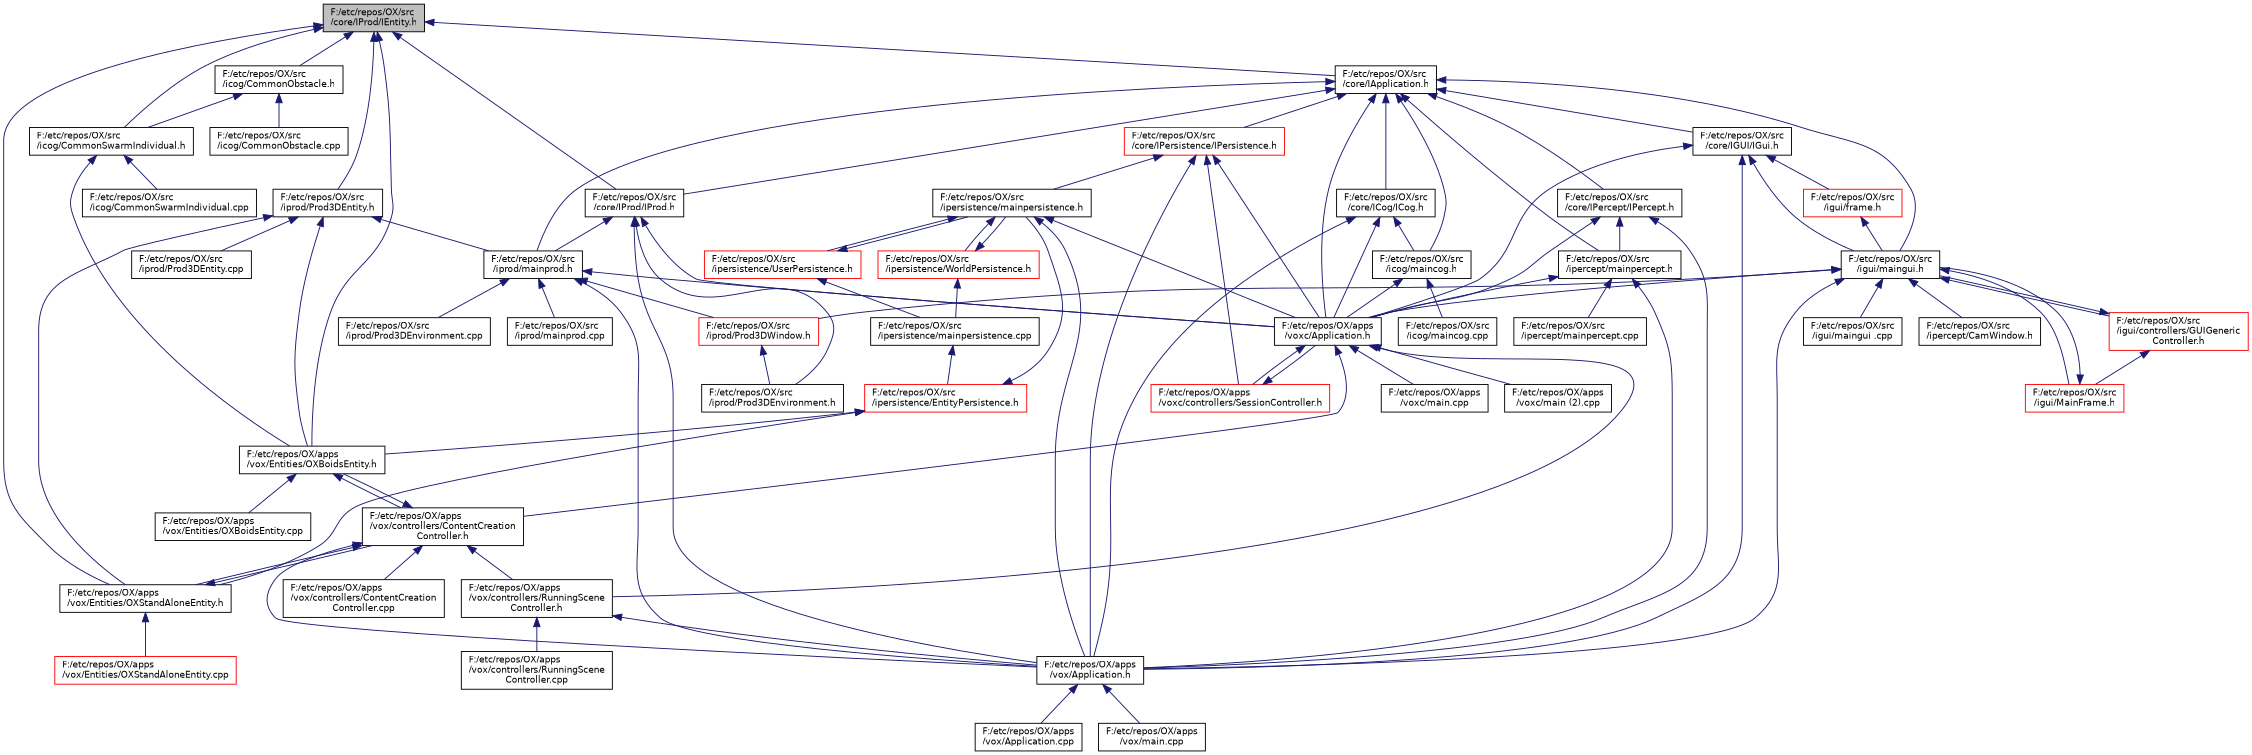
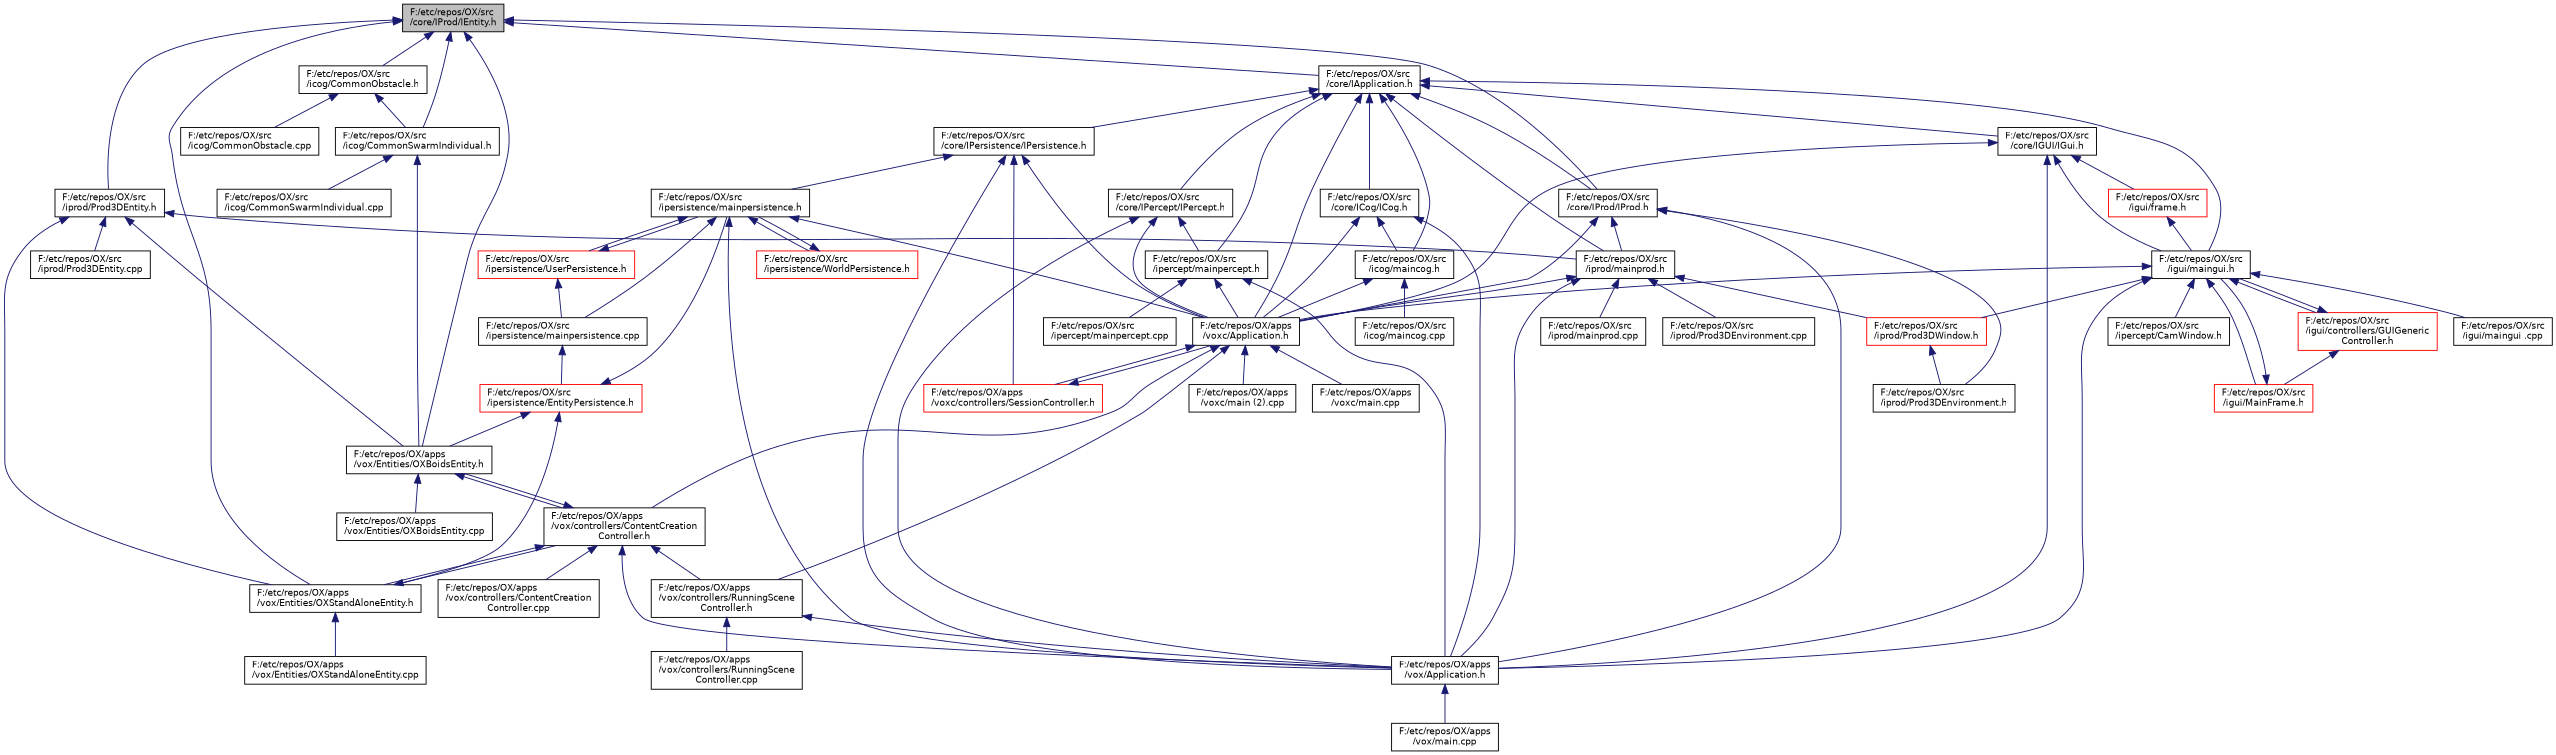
  digraph {
    node [color=black fillcolor=white fontname=Helvetica fontsize=10 shape=record style=filled]
    edge [color=midnightblue dir=back fontname=Helvetica fontsize=10 labelfontname=Helvetica labelfontsize=10 style=solid]
    n1 [fillcolor=grey75 fontcolor=black height=0.2 label="F:/etc/repos/OX/src\l/core/IProd/IEntity.h" width=0.4]
    n2 [height=0.2 label="F:/etc/repos/OX/apps\l/vox/Entities/OXBoidsEntity.h" width=0.4]
    n3 [height=0.2 label="F:/etc/repos/OX/apps\l/vox/Entities/OXStandAloneEntity.h" width=0.4]
    n4 [height=0.2 label="F:/etc/repos/OX/src\l/core/IApplication.h" width=0.4]
    n5 [height=0.2 label="F:/etc/repos/OX/src\l/core/IProd/IProd.h" width=0.4]
    n6 [height=0.2 label="F:/etc/repos/OX/src\l/icog/CommonObstacle.h" width=0.4]
    n7 [height=0.2 label="F:/etc/repos/OX/src\l/icog/CommonSwarmIndividual.h" width=0.4]
    n8 [height=0.2 label="F:/etc/repos/OX/src\l/iprod/Prod3DEntity.h" width=0.4]
    n9 [height=0.2 label="F:/etc/repos/OX/apps\l/vox/controllers/ContentCreation\lController.h" width=0.4]
    n10 [height=0.2 label="F:/etc/repos/OX/apps\l/vox/Entities/OXBoidsEntity.cpp" width=0.4]
-   n11 [color=red height=0.2 label="F:/etc/repos/OX/apps\l/vox/Entities/OXStandAloneEntity.cpp" width=0.4]
+   n11 [height=0.2 label="F:/etc/repos/OX/apps\l/vox/Entities/OXStandAloneEntity.cpp" width=0.4]
    n12 [height=0.2 label="F:/etc/repos/OX/apps\l/voxc/Application.h" width=0.4]
    n13 [height=0.2 label="F:/etc/repos/OX/src\l/core/ICog/ICog.h" width=0.4]
    n14 [height=0.2 label="F:/etc/repos/OX/src\l/icog/maincog.h" width=0.4]
    n15 [height=0.2 label="F:/etc/repos/OX/src\l/core/IGUI/IGui.h" width=0.4]
    n16 [height=0.2 label="F:/etc/repos/OX/src\l/igui/maingui.h" width=0.4]
    n17 [height=0.2 label="F:/etc/repos/OX/src\l/iprod/mainprod.h" width=0.4]
    n18 [height=0.2 label="F:/etc/repos/OX/src\l/core/IPercept/IPercept.h" width=0.4]
    n19 [height=0.2 label="F:/etc/repos/OX/src\l/ipercept/mainpercept.h" width=0.4]
-   n20 [color=red height=0.2 label="F:/etc/repos/OX/src\l/core/IPersistence/IPersistence.h" width=0.4]
+   n20 [height=0.2 label="F:/etc/repos/OX/src\l/core/IPersistence/IPersistence.h" width=0.4]
    n21 [height=0.2 label="F:/etc/repos/OX/apps\l/vox/Application.h" width=0.4]
    n22 [height=0.2 label="F:/etc/repos/OX/src\l/iprod/Prod3DEnvironment.h" width=0.4]
    n23 [height=0.2 label="F:/etc/repos/OX/src\l/icog/CommonObstacle.cpp" width=0.4]
    n24 [height=0.2 label="F:/etc/repos/OX/src\l/icog/CommonSwarmIndividual.cpp" width=0.4]
    n25 [height=0.2 label="F:/etc/repos/OX/src\l/iprod/Prod3DEntity.cpp" width=0.4]
    n26 [height=0.2 label="F:/etc/repos/OX/apps\l/vox/controllers/ContentCreation\lController.cpp" width=0.4]
    n27 [height=0.2 label="F:/etc/repos/OX/apps\l/vox/controllers/RunningScene\lController.h" width=0.4]
-   n28 [height=0.2 label="F:/etc/repos/OX/apps\l/vox/Application.cpp" width=0.4]
    n29 [height=0.2 label="F:/etc/repos/OX/apps\l/vox/main.cpp" width=0.4]
    n30 [height=0.2 label="F:/etc/repos/OX/apps\l/vox/controllers/RunningScene\lController.cpp" width=0.4]
    n31 [color=red height=0.2 label="F:/etc/repos/OX/apps\l/voxc/controllers/SessionController.h" width=0.4]
    n32 [height=0.2 label="F:/etc/repos/OX/apps\l/voxc/main (2).cpp" width=0.4]
    n33 [height=0.2 label="F:/etc/repos/OX/apps\l/voxc/main.cpp" width=0.4]
    n34 [height=0.2 label="F:/etc/repos/OX/src\l/icog/maincog.cpp" width=0.4]
    n35 [color=red height=0.2 label="F:/etc/repos/OX/src\l/igui/frame.h" width=0.4]
    n36 [color=red height=0.2 label="F:/etc/repos/OX/src\l/igui/MainFrame.h" width=0.4]
    n37 [color=red height=0.2 label="F:/etc/repos/OX/src\l/igui/controllers/GUIGeneric\lController.h" width=0.4]
    n38 [height=0.2 label="F:/etc/repos/OX/src\l/igui/maingui .cpp" width=0.4]
    n39 [height=0.2 label="F:/etc/repos/OX/src\l/ipercept/CamWindow.h" width=0.4]
    n40 [color=red height=0.2 label="F:/etc/repos/OX/src\l/iprod/Prod3DWindow.h" width=0.4]
    n41 [height=0.2 label="F:/etc/repos/OX/src\l/iprod/mainprod.cpp" width=0.4]
    n42 [height=0.2 label="F:/etc/repos/OX/src\l/iprod/Prod3DEnvironment.cpp" width=0.4]
    n43 [height=0.2 label="F:/etc/repos/OX/src\l/ipercept/mainpercept.cpp" width=0.4]
    n44 [height=0.2 label="F:/etc/repos/OX/src\l/ipersistence/mainpersistence.h" width=0.4]
    n45 [height=0.2 label="F:/etc/repos/OX/src\l/ipersistence/mainpersistence.cpp" width=0.4]
    n46 [color=red height=0.2 label="F:/etc/repos/OX/src\l/ipersistence/UserPersistence.h" width=0.4]
    n47 [color=red height=0.2 label="F:/etc/repos/OX/src\l/ipersistence/WorldPersistence.h" width=0.4]
    n48 [color=red height=0.2 label="F:/etc/repos/OX/src\l/ipersistence/EntityPersistence.h" width=0.4]
    n1 -> n2
    n1 -> n3
    n1 -> n4
    n1 -> n5
    n1 -> n6
    n1 -> n7
    n1 -> n8
    n2 -> n9
    n2 -> n10
    n3 -> n9
    n3 -> n11
    n4 -> n5
    n4 -> n12
    n4 -> n13
    n4 -> n14
    n4 -> n15
    n4 -> n16
    n4 -> n17
    n4 -> n18
    n4 -> n19
    n4 -> n20
    n5 -> n12
    n5 -> n17
    n5 -> n21
    n5 -> n22
    n6 -> n7
    n6 -> n23
    n7 -> n2
    n7 -> n24
    n8 -> n2
    n8 -> n3
    n8 -> n17
    n8 -> n25
    n9 -> n2
    n9 -> n3
    n9 -> n21
    n9 -> n26
    n9 -> n27
    n12 -> n9
    n12 -> n27
    n12 -> n31
    n12 -> n32
    n12 -> n33
    n13 -> n12
    n13 -> n14
    n13 -> n21
    n14 -> n12
    n14 -> n34
    n15 -> n12
    n15 -> n16
    n15 -> n21
    n15 -> n35
    n16 -> n12
    n16 -> n21
    n16 -> n36
    n16 -> n37
    n16 -> n38
    n16 -> n39
    n16 -> n40
    n17 -> n12
    n17 -> n21
    n17 -> n40
    n17 -> n41
    n17 -> n42
    n18 -> n12
    n18 -> n19
    n18 -> n21
    n19 -> n12
    n19 -> n21
    n19 -> n43
    n20 -> n12
    n20 -> n21
    n20 -> n31
    n20 -> n44
-   n21 -> n28
    n21 -> n29
    n27 -> n21
    n27 -> n30
    n31 -> n12
    n35 -> n16
    n36 -> n16
    n37 -> n16
    n37 -> n36
    n40 -> n22
    n44 -> n12
    n44 -> n21
-   n47 -> n45
+   n44 -> n45
    n44 -> n46
    n44 -> n47
    n45 -> n48
    n46 -> n44
    n46 -> n45
    n47 -> n44
    n48 -> n2
    n48 -> n3
    n48 -> n44
  }
